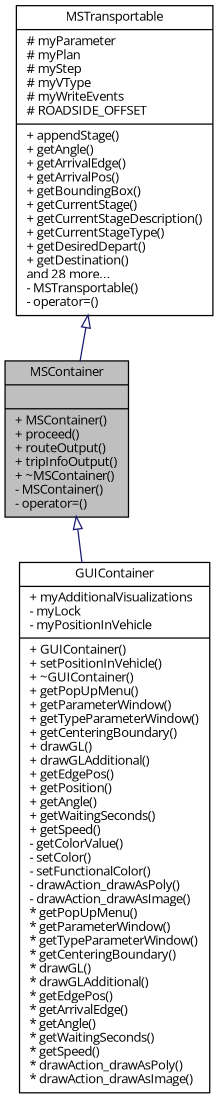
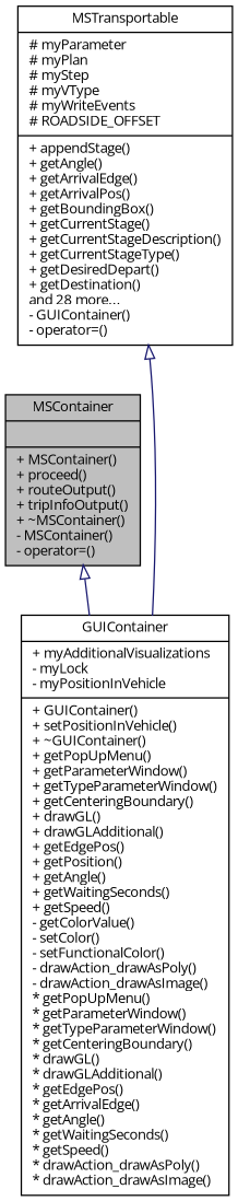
  digraph {
    fontname="Open Sans"
    node [color=black fillcolor=white fontname="Open Sans" fontsize=10 shape=record style=filled]
    edge [arrowtail=onormal color=midnightblue dir=back fontname="Open Sans" fontsize=10 labelfontname=Helvetica labelfontsize=10 style=solid]
    n1 [fillcolor=grey75 fontcolor=black height=0.2 label="{MSContainer\n||+ MSContainer()\l+ proceed()\l+ routeOutput()\l+ tripInfoOutput()\l+ ~MSContainer()\l- MSContainer()\l- operator=()\l}" width=0.4]
    n2 [height=0.2 label="{GUIContainer\n|+ myAdditionalVisualizations\l- myLock\l- myPositionInVehicle\l|+ GUIContainer()\l+ setPositionInVehicle()\l+ ~GUIContainer()\l+ getPopUpMenu()\l+ getParameterWindow()\l+ getTypeParameterWindow()\l+ getCenteringBoundary()\l+ drawGL()\l+ drawGLAdditional()\l+ getEdgePos()\l+ getPosition()\l+ getAngle()\l+ getWaitingSeconds()\l+ getSpeed()\l- getColorValue()\l- setColor()\l- setFunctionalColor()\l- drawAction_drawAsPoly()\l- drawAction_drawAsImage()\l* getPopUpMenu()\l* getParameterWindow()\l* getTypeParameterWindow()\l* getCenteringBoundary()\l* drawGL()\l* drawGLAdditional()\l* getEdgePos()\l* getArrivalEdge()\l* getAngle()\l* getWaitingSeconds()\l* getSpeed()\l* drawAction_drawAsPoly()\l* drawAction_drawAsImage()\l}" width=0.4]
-   n3 [height=0.2 label="{MSTransportable\n|# myParameter\l# myPlan\l# myStep\l# myVType\l# myWriteEvents\l# ROADSIDE_OFFSET\l|+ appendStage()\l+ getAngle()\l+ getArrivalEdge()\l+ getArrivalPos()\l+ getBoundingBox()\l+ getCurrentStage()\l+ getCurrentStageDescription()\l+ getCurrentStageType()\l+ getDesiredDepart()\l+ getDestination()\land 28 more...\l- MSTransportable()\l- operator=()\l}" width=0.4]
+   n3 [height=0.2 label="{MSTransportable\n|# myParameter\l# myPlan\l# myStep\l# myVType\l# myWriteEvents\l# ROADSIDE_OFFSET\l|+ appendStage()\l+ getAngle()\l+ getArrivalEdge()\l+ getArrivalPos()\l+ getBoundingBox()\l+ getCurrentStage()\l+ getCurrentStageDescription()\l+ getCurrentStageType()\l+ getDesiredDepart()\l+ getDestination()\land 28 more...\l- GUIContainer()\l- operator=()\l}" width=0.4]
    n1 -> n2
-   n3 -> n1
+   n3 -> n2
  }
